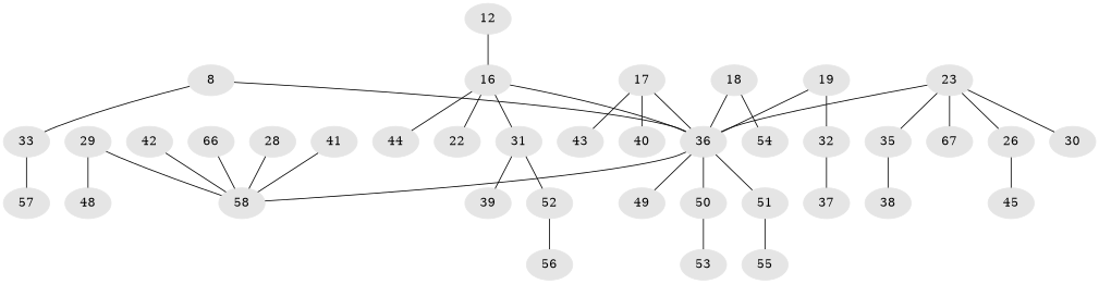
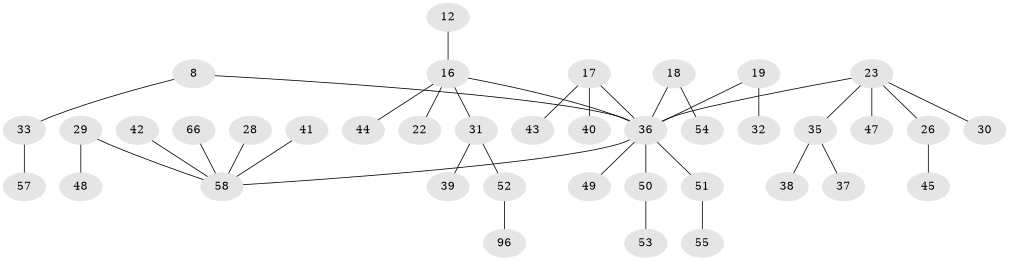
  graph {
    node [color=gray90 style=filled]
    8
    33
    36 [super="+34"]
    57
    58 [super="+27"]
    49
    50
    51
    16 [super="+10"]
    22
    31 [super="+20"]
    44
    12
    39
    52
    17 [super="+6+9"]
    40
    43
    18
    54
    19
    32
    37
    23 [super="+11"]
    26
    30
    35
-   47 [label=67]
+   47
    45
    38
    28
    29 [super="+13+21"]
    48
-   56
+   56 [label=96]
    53
    55
    41
    42
    n39 [label=66]
    8 -- 33
    8 -- 36
    33 -- 57
    36 -- 58
    36 -- 49
    36 -- 50
    36 -- 51
    50 -- 53
    51 -- 55
    16 -- 36
    16 -- 22
    16 -- 31
    16 -- 44
    31 -- 39
    31 -- 52
    12 -- 16
    52 -- 56
    17 -- 36
    17 -- 40
    17 -- 43
    18 -- 36
    18 -- 54
    19 -- 36
    19 -- 32
-   32 -- 37
+   35 -- 37
    23 -- 36
    23 -- 26
    23 -- 30
    23 -- 35
    23 -- 47
    26 -- 45
    35 -- 38
    28 -- 58
    29 -- 58
    29 -- 48
    41 -- 58
    42 -- 58
    n39 -- 58
  }
